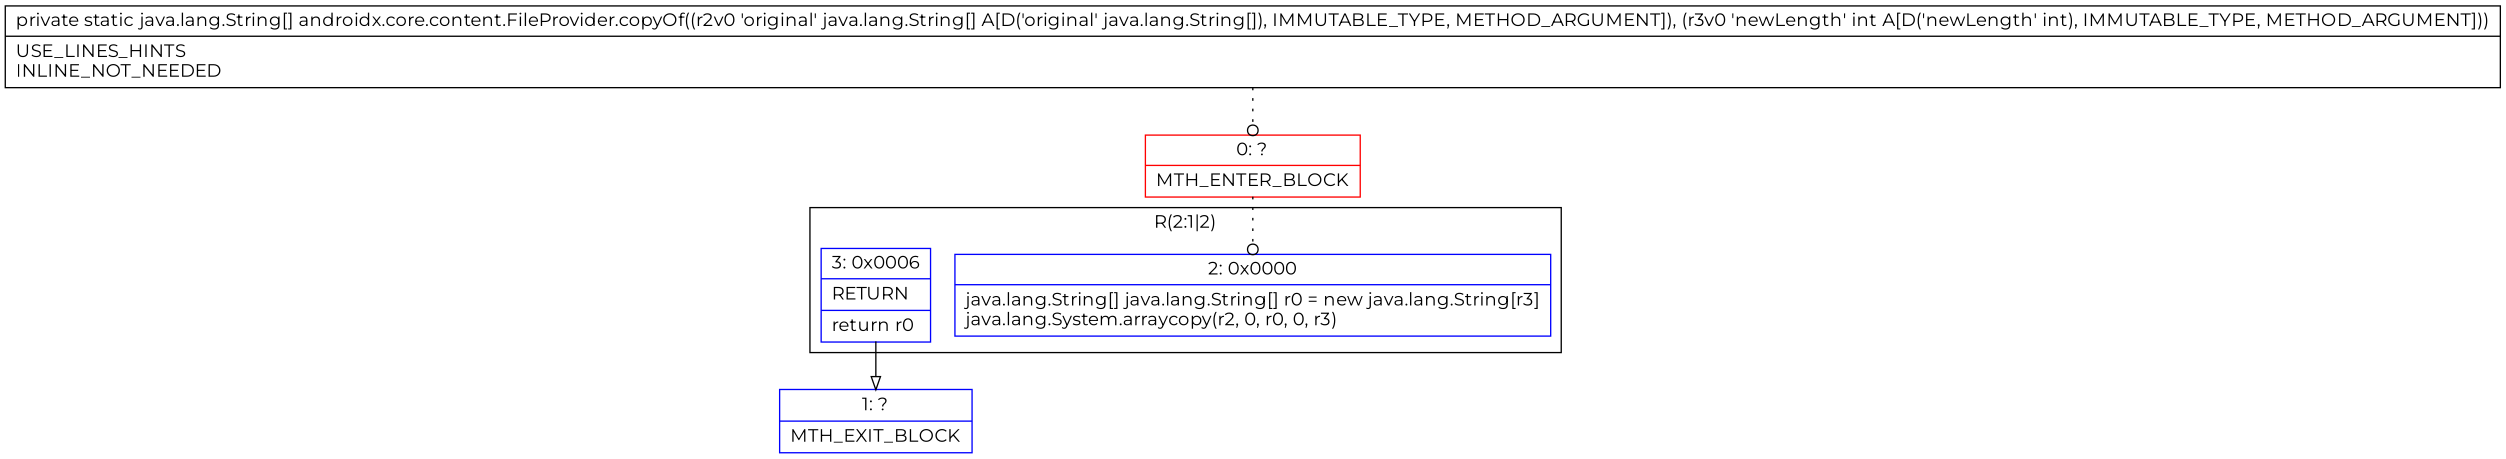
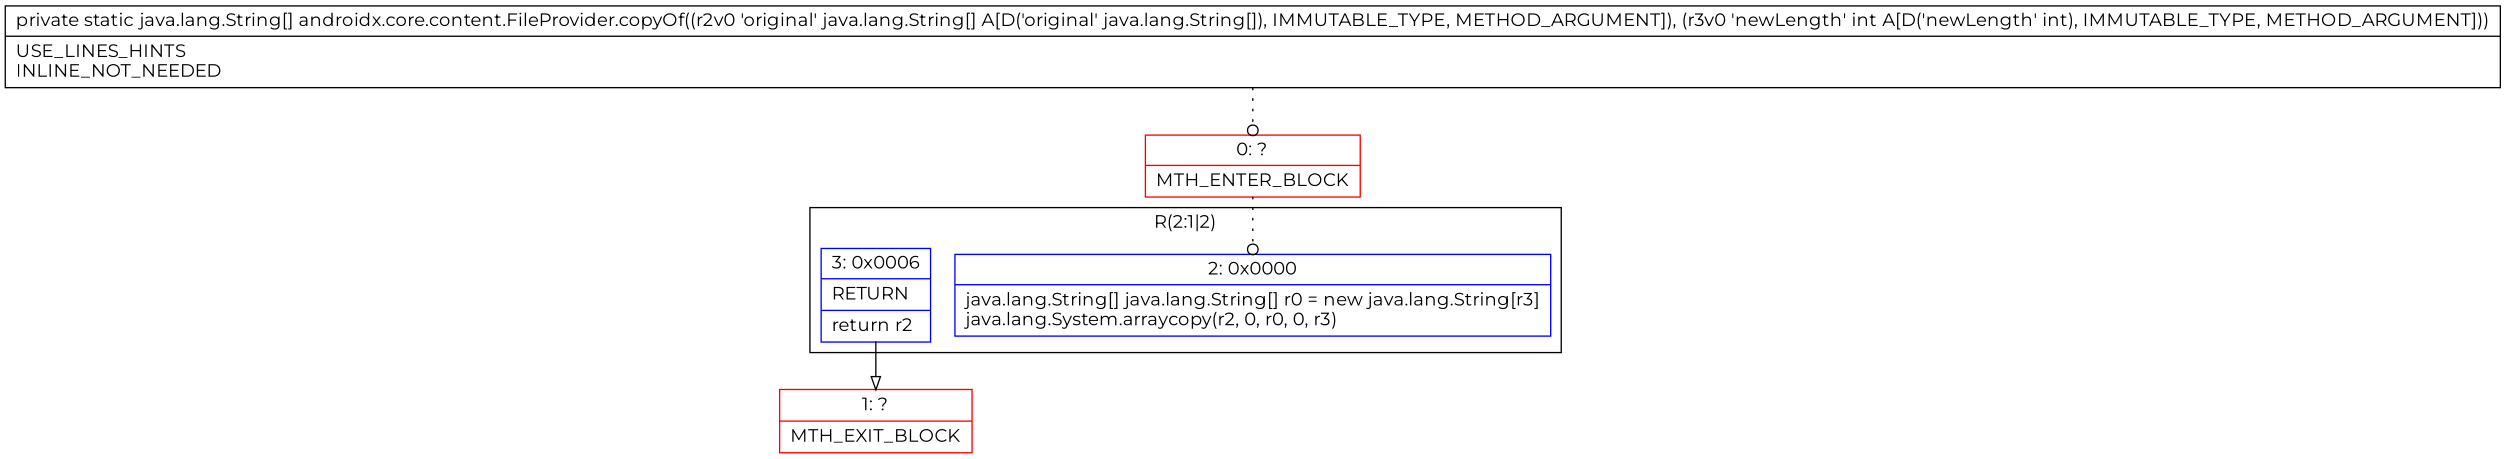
  digraph {
    fontname=Montserrat
    node [color=blue fontname=Montserrat shape=record]
    edge [arrowhead=odot fontname=Montserrat style=dotted]
    n1 [label="{2\:\ 0x0000|java.lang.String[] java.lang.String[] r0 = new java.lang.String[r3]\ljava.lang.System.arraycopy(r2, 0, r0, 0, r3)\l}"]
-   n2 [label="{3\:\ 0x0006|RETURN\l|return r0\l}"]
-   n3 [label="{1\:\ ?|MTH_EXIT_BLOCK\l}"]
+   n2 [label="{3\:\ 0x0006|RETURN\l|return r2\l}"]
+   n3 [color=red label="{1\:\ ?|MTH_EXIT_BLOCK\l}"]
    n4 [color=red label="{0\:\ ?|MTH_ENTER_BLOCK\l}"]
    n5 [label="{private static java.lang.String[] androidx.core.content.FileProvider.copyOf((r2v0 'original' java.lang.String[] A[D('original' java.lang.String[]), IMMUTABLE_TYPE, METHOD_ARGUMENT]), (r3v0 'newLength' int A[D('newLength' int), IMMUTABLE_TYPE, METHOD_ARGUMENT]))  | USE_LINES_HINTS\lINLINE_NOT_NEEDED\l}" color=""]
    subgraph cluster_1 {
      label="R(2:1|2)"
      n1
      n2
    }
    n2 -> n3 [arrowhead=onormal style=solid]
    n4 -> n1
    n5 -> n4
  }
